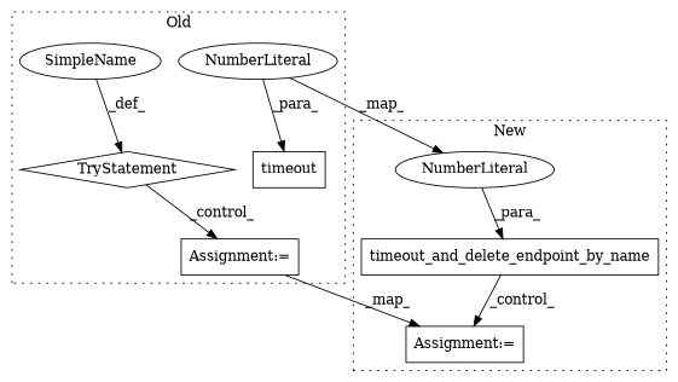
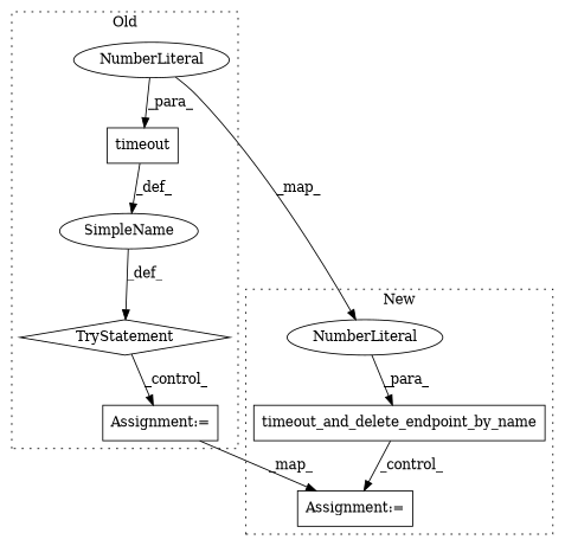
  digraph {
    node [a=32 l=1 shape=box]
    n1 [a=54 l=4 label=TryStatement s=2531 shape=diamond]
    n2 [l="8,1" label=timeout s="2109,2119"]
    n3 [a=42 label=SimpleName shape=ellipse l=""]
    n4 [a=7 label="Assignment:=" s=2549]
    n5 [a=34 l=2 label=NumberLiteral s=2117 shape=ellipse]
    n6 [l="36,1" label=timeout_and_delete_endpoint_by_name s="2255,2325"]
    n7 [a=7 label="Assignment:=" s=2701]
    n8 [a=34 l=2 label=NumberLiteral s=2323 shape=ellipse]
    subgraph cluster_1 {
      label=Old
      style=dotted
      n1
      n2
      n3
      n4
      n5
    }
    subgraph cluster_2 {
      label=New
      style=dotted
      n6
      n7
      n8
    }
    n1 -> n4 [label=_control_]
+   n2 -> n3 [label=_def_]
    n3 -> n1 [label=_def_]
    n4 -> n7 [label=_map_]
    n5 -> n2 [label=_para_]
    n5 -> n8 [label=_map_]
    n6 -> n7 [label=_control_]
    n8 -> n6 [label=_para_]
  }
